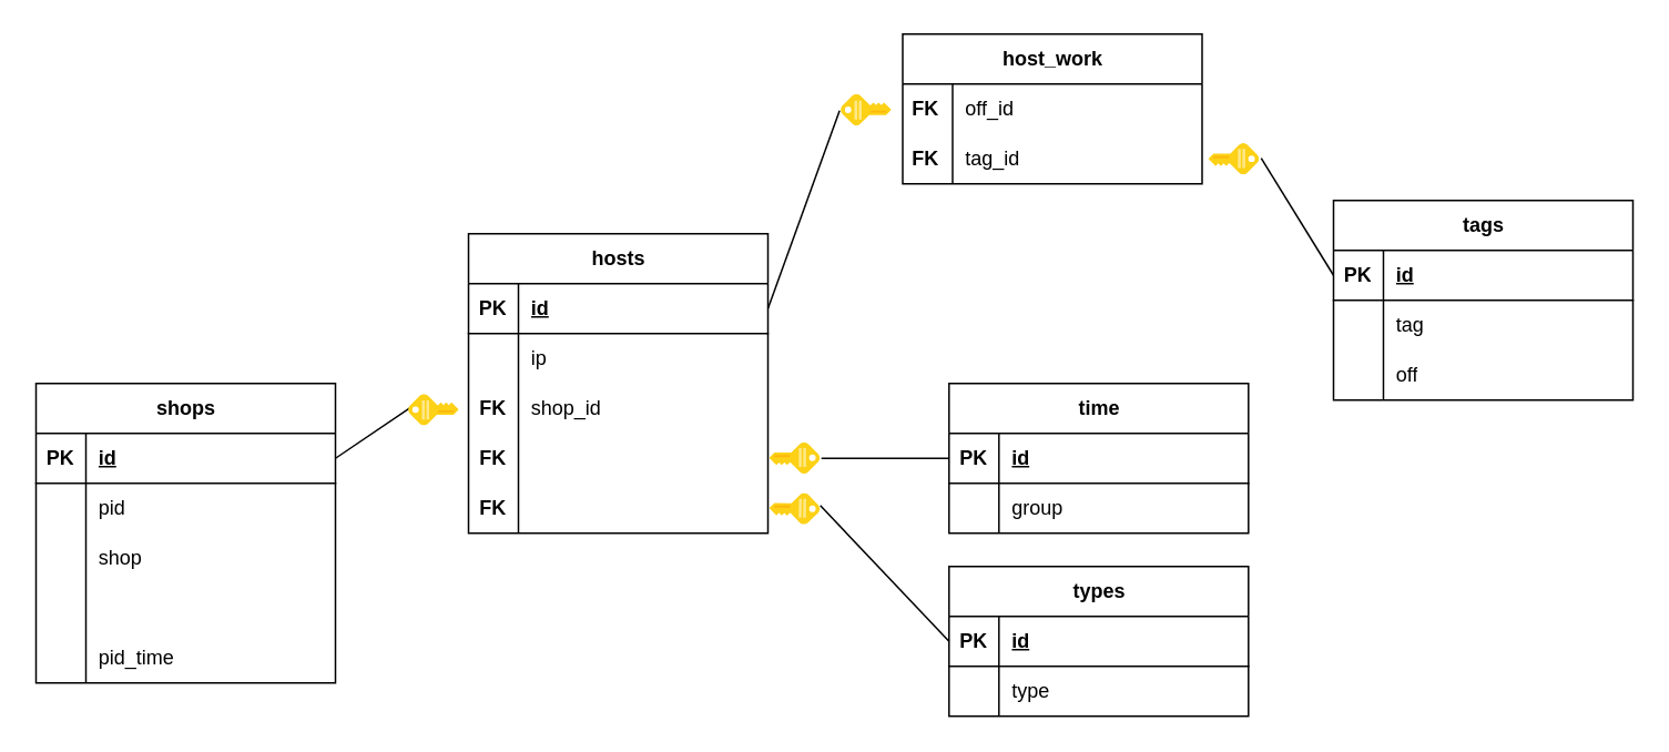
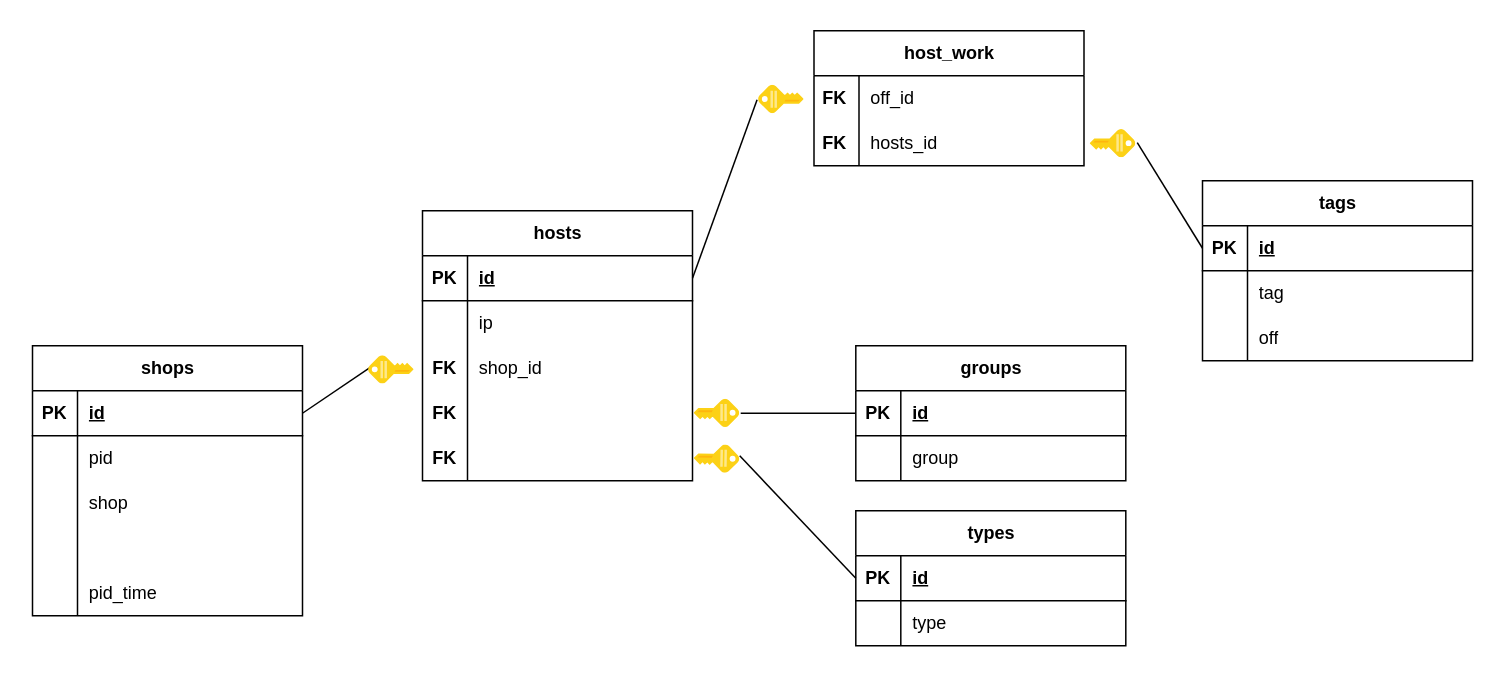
  <mxCell id="0" />
  <mxCell id="1" value="Соединительная линия" parent="0" />
  <mxCell id="2" value="tags" style="shape=table;startSize=30;container=1;collapsible=1;childLayout=tableLayout;fixedRows=1;rowLines=0;fontStyle=1;align=center;resizeLast=1;html=1;" parent="1" vertex="1"><mxGeometry x="801" y="120" width="180" height="120" as="geometry" /></mxCell>
  <mxCell id="3" value="" style="shape=tableRow;horizontal=0;startSize=0;swimlaneHead=0;swimlaneBody=0;fillColor=none;collapsible=0;dropTarget=0;points=[[0,0.5],[1,0.5]];portConstraint=eastwest;top=0;left=0;right=0;bottom=1;" parent="2" vertex="1"><mxGeometry y="30" width="180" height="30" as="geometry" /></mxCell>
  <mxCell id="4" value="PK" style="shape=partialRectangle;connectable=0;fillColor=none;top=0;left=0;bottom=0;right=0;fontStyle=1;overflow=hidden;whiteSpace=wrap;html=1;" parent="3" vertex="1"><mxGeometry width="30" height="30" as="geometry"><mxRectangle width="30" height="30" as="alternateBounds" /></mxGeometry></mxCell>
  <mxCell id="5" value="id" style="shape=partialRectangle;connectable=0;fillColor=none;top=0;left=0;bottom=0;right=0;align=left;spacingLeft=6;fontStyle=5;overflow=hidden;whiteSpace=wrap;html=1;" parent="3" vertex="1"><mxGeometry x="30" width="150" height="30" as="geometry"><mxRectangle width="150" height="30" as="alternateBounds" /></mxGeometry></mxCell>
  <mxCell id="6" value="" style="shape=tableRow;horizontal=0;startSize=0;swimlaneHead=0;swimlaneBody=0;fillColor=none;collapsible=0;dropTarget=0;points=[[0,0.5],[1,0.5]];portConstraint=eastwest;top=0;left=0;right=0;bottom=0;" parent="2" vertex="1"><mxGeometry y="60" width="180" height="30" as="geometry" /></mxCell>
  <mxCell id="7" value="" style="shape=partialRectangle;connectable=0;fillColor=none;top=0;left=0;bottom=0;right=0;editable=1;overflow=hidden;whiteSpace=wrap;html=1;" parent="6" vertex="1"><mxGeometry width="30" height="30" as="geometry"><mxRectangle width="30" height="30" as="alternateBounds" /></mxGeometry></mxCell>
  <mxCell id="8" value="tag" style="shape=partialRectangle;connectable=0;fillColor=none;top=0;left=0;bottom=0;right=0;align=left;spacingLeft=6;overflow=hidden;whiteSpace=wrap;html=1;" parent="6" vertex="1"><mxGeometry x="30" width="150" height="30" as="geometry"><mxRectangle width="150" height="30" as="alternateBounds" /></mxGeometry></mxCell>
  <mxCell id="9" value="" style="shape=tableRow;horizontal=0;startSize=0;swimlaneHead=0;swimlaneBody=0;fillColor=none;collapsible=0;dropTarget=0;points=[[0,0.5],[1,0.5]];portConstraint=eastwest;top=0;left=0;right=0;bottom=0;" parent="2" vertex="1"><mxGeometry y="90" width="180" height="30" as="geometry" /></mxCell>
  <mxCell id="10" value="" style="shape=partialRectangle;connectable=0;fillColor=none;top=0;left=0;bottom=0;right=0;editable=1;overflow=hidden;whiteSpace=wrap;html=1;" parent="9" vertex="1"><mxGeometry width="30" height="30" as="geometry"><mxRectangle width="30" height="30" as="alternateBounds" /></mxGeometry></mxCell>
  <mxCell id="11" value="off" style="shape=partialRectangle;connectable=0;fillColor=none;top=0;left=0;bottom=0;right=0;align=left;spacingLeft=6;overflow=hidden;whiteSpace=wrap;html=1;" parent="9" vertex="1"><mxGeometry x="30" width="150" height="30" as="geometry"><mxRectangle width="150" height="30" as="alternateBounds" /></mxGeometry></mxCell>
  <mxCell id="12" value="host_work" style="shape=table;startSize=30;container=1;collapsible=1;childLayout=tableLayout;fixedRows=1;rowLines=0;fontStyle=1;align=center;resizeLast=1;html=1;" parent="1" vertex="1"><mxGeometry x="542" y="20" width="180" height="90" as="geometry" /></mxCell>
  <mxCell id="13" value="" style="shape=tableRow;horizontal=0;startSize=0;swimlaneHead=0;swimlaneBody=0;fillColor=none;collapsible=0;dropTarget=0;points=[[0,0.5],[1,0.5]];portConstraint=eastwest;top=0;left=0;right=0;bottom=0;" parent="12" vertex="1"><mxGeometry y="30" width="180" height="30" as="geometry" /></mxCell>
  <mxCell id="14" value="" style="shape=partialRectangle;connectable=0;fillColor=none;top=0;left=0;bottom=0;right=0;editable=1;overflow=hidden;whiteSpace=wrap;html=1;" parent="13" vertex="1"><mxGeometry width="30" height="30" as="geometry"><mxRectangle width="30" height="30" as="alternateBounds" /></mxGeometry></mxCell>
  <mxCell id="15" value="off_id" style="shape=partialRectangle;connectable=0;fillColor=none;top=0;left=0;bottom=0;right=0;align=left;spacingLeft=6;overflow=hidden;whiteSpace=wrap;html=1;" parent="13" vertex="1"><mxGeometry x="30" width="150" height="30" as="geometry"><mxRectangle width="150" height="30" as="alternateBounds" /></mxGeometry></mxCell>
  <mxCell id="16" value="" style="shape=tableRow;horizontal=0;startSize=0;swimlaneHead=0;swimlaneBody=0;fillColor=none;collapsible=0;dropTarget=0;points=[[0,0.5],[1,0.5]];portConstraint=eastwest;top=0;left=0;right=0;bottom=0;" parent="12" vertex="1"><mxGeometry y="60" width="180" height="30" as="geometry" /></mxCell>
  <mxCell id="17" value="" style="shape=partialRectangle;connectable=0;fillColor=none;top=0;left=0;bottom=0;right=0;editable=1;overflow=hidden;whiteSpace=wrap;html=1;" parent="16" vertex="1"><mxGeometry width="30" height="30" as="geometry"><mxRectangle width="30" height="30" as="alternateBounds" /></mxGeometry></mxCell>
- <mxCell id="18" value="tag_id" style="shape=partialRectangle;connectable=0;fillColor=none;top=0;left=0;bottom=0;right=0;align=left;spacingLeft=6;overflow=hidden;whiteSpace=wrap;html=1;" parent="16" vertex="1"><mxGeometry x="30" width="150" height="30" as="geometry"><mxRectangle width="150" height="30" as="alternateBounds" /></mxGeometry></mxCell>
+ <mxCell id="18" value="hosts_id" style="shape=partialRectangle;connectable=0;fillColor=none;top=0;left=0;bottom=0;right=0;align=left;spacingLeft=6;overflow=hidden;whiteSpace=wrap;html=1;" parent="16" vertex="1"><mxGeometry x="30" width="150" height="30" as="geometry"><mxRectangle width="150" height="30" as="alternateBounds" /></mxGeometry></mxCell>
  <mxCell id="19" value="" style="group" parent="1" vertex="1" connectable="0"><mxGeometry x="21" y="230" width="180" height="180" as="geometry" /></mxCell>
  <mxCell id="20" value="shops" style="shape=table;startSize=30;container=1;collapsible=1;childLayout=tableLayout;fixedRows=1;rowLines=0;fontStyle=1;align=center;resizeLast=1;html=1;" parent="19" vertex="1"><mxGeometry width="180" height="180" as="geometry" /></mxCell>
  <mxCell id="21" value="" style="shape=tableRow;horizontal=0;startSize=0;swimlaneHead=0;swimlaneBody=0;fillColor=none;collapsible=0;dropTarget=0;points=[[0,0.5],[1,0.5]];portConstraint=eastwest;top=0;left=0;right=0;bottom=1;" parent="20" vertex="1"><mxGeometry y="30" width="180" height="30" as="geometry" /></mxCell>
  <mxCell id="22" value="PK" style="shape=partialRectangle;connectable=0;fillColor=none;top=0;left=0;bottom=0;right=0;fontStyle=1;overflow=hidden;whiteSpace=wrap;html=1;" parent="21" vertex="1"><mxGeometry width="30" height="30" as="geometry"><mxRectangle width="30" height="30" as="alternateBounds" /></mxGeometry></mxCell>
  <mxCell id="23" value="id" style="shape=partialRectangle;connectable=0;fillColor=none;top=0;left=0;bottom=0;right=0;align=left;spacingLeft=6;fontStyle=5;overflow=hidden;whiteSpace=wrap;html=1;" parent="21" vertex="1"><mxGeometry x="30" width="150" height="30" as="geometry"><mxRectangle width="150" height="30" as="alternateBounds" /></mxGeometry></mxCell>
  <mxCell id="24" value="" style="shape=tableRow;horizontal=0;startSize=0;swimlaneHead=0;swimlaneBody=0;fillColor=none;collapsible=0;dropTarget=0;points=[[0,0.5],[1,0.5]];portConstraint=eastwest;top=0;left=0;right=0;bottom=0;" parent="20" vertex="1"><mxGeometry y="60" width="180" height="30" as="geometry" /></mxCell>
  <mxCell id="25" value="" style="shape=partialRectangle;connectable=0;fillColor=none;top=0;left=0;bottom=0;right=0;editable=1;overflow=hidden;whiteSpace=wrap;html=1;" parent="24" vertex="1"><mxGeometry width="30" height="30" as="geometry"><mxRectangle width="30" height="30" as="alternateBounds" /></mxGeometry></mxCell>
  <mxCell id="26" value="pid" style="shape=partialRectangle;connectable=0;fillColor=none;top=0;left=0;bottom=0;right=0;align=left;spacingLeft=6;overflow=hidden;whiteSpace=wrap;html=1;" parent="24" vertex="1"><mxGeometry x="30" width="150" height="30" as="geometry"><mxRectangle width="150" height="30" as="alternateBounds" /></mxGeometry></mxCell>
  <mxCell id="27" value="" style="shape=tableRow;horizontal=0;startSize=0;swimlaneHead=0;swimlaneBody=0;fillColor=none;collapsible=0;dropTarget=0;points=[[0,0.5],[1,0.5]];portConstraint=eastwest;top=0;left=0;right=0;bottom=0;" parent="20" vertex="1"><mxGeometry y="90" width="180" height="90" as="geometry" /></mxCell>
  <mxCell id="28" value="" style="shape=partialRectangle;connectable=0;fillColor=none;top=0;left=0;bottom=0;right=0;editable=1;overflow=hidden;whiteSpace=wrap;html=1;" parent="27" vertex="1"><mxGeometry width="30" height="90" as="geometry"><mxRectangle width="30" height="90" as="alternateBounds" /></mxGeometry></mxCell>
  <mxCell id="29" value="" style="shape=partialRectangle;connectable=0;fillColor=none;top=0;left=0;bottom=0;right=0;align=left;spacingLeft=6;overflow=hidden;whiteSpace=wrap;html=1;" parent="27" vertex="1"><mxGeometry x="30" width="150" height="90" as="geometry"><mxRectangle width="150" height="90" as="alternateBounds" /></mxGeometry></mxCell>
  <mxCell id="30" value="shop" style="shape=partialRectangle;connectable=0;fillColor=none;top=0;left=0;bottom=0;right=0;align=left;spacingLeft=6;overflow=hidden;whiteSpace=wrap;html=1;" parent="19" vertex="1"><mxGeometry x="30" y="90" width="150" height="30" as="geometry"><mxRectangle width="150" height="30" as="alternateBounds" /></mxGeometry></mxCell>
  <mxCell id="31" value="pid_time" style="shape=partialRectangle;connectable=0;fillColor=none;top=0;left=0;bottom=0;right=0;align=left;spacingLeft=6;overflow=hidden;whiteSpace=wrap;html=1;" parent="19" vertex="1"><mxGeometry x="30" y="150" width="150" height="30" as="geometry"><mxRectangle width="150" height="30" as="alternateBounds" /></mxGeometry></mxCell>
  <mxCell id="32" value="" style="shape=partialRectangle;connectable=0;fillColor=none;top=0;left=0;bottom=0;right=0;fontStyle=1;overflow=hidden;whiteSpace=wrap;html=1;" parent="19" vertex="1"><mxGeometry x="-1.421e-14" y="120" width="30" height="30" as="geometry"><mxRectangle width="30" height="30" as="alternateBounds" /></mxGeometry></mxCell>
  <mxCell id="33" value="" style="shape=partialRectangle;connectable=0;fillColor=none;top=0;left=0;bottom=0;right=0;fontStyle=1;overflow=hidden;whiteSpace=wrap;html=1;" parent="19" vertex="1"><mxGeometry x="-1.421e-14" y="150" width="30" height="30" as="geometry"><mxRectangle width="30" height="30" as="alternateBounds" /></mxGeometry></mxCell>
  <mxCell id="34" value="" style="endArrow=none;html=1;rounded=0;entryX=0.545;entryY=0.032;entryDx=0;entryDy=0;entryPerimeter=0;exitX=1;exitY=0.5;exitDx=0;exitDy=0;" parent="1" source="21" target="51" edge="1"><mxGeometry width="50" height="50" relative="1" as="geometry"><mxPoint x="251" y="245" as="sourcePoint" /><mxPoint x="251" y="400" as="targetPoint" /></mxGeometry></mxCell>
  <mxCell id="35" value="" style="group" parent="1" vertex="1" connectable="0"><mxGeometry x="251" y="140" width="210" height="180" as="geometry" /></mxCell>
  <mxCell id="36" value="" style="group" parent="35" vertex="1" connectable="0"><mxGeometry x="30" width="180" height="180" as="geometry" /></mxCell>
  <mxCell id="37" value="hosts" style="shape=table;startSize=30;container=1;collapsible=1;childLayout=tableLayout;fixedRows=1;rowLines=0;fontStyle=1;align=center;resizeLast=1;html=1;" parent="36" vertex="1"><mxGeometry width="180" height="180" as="geometry" /></mxCell>
  <mxCell id="38" value="" style="shape=tableRow;horizontal=0;startSize=0;swimlaneHead=0;swimlaneBody=0;fillColor=none;collapsible=0;dropTarget=0;points=[[0,0.5],[1,0.5]];portConstraint=eastwest;top=0;left=0;right=0;bottom=1;" parent="37" vertex="1"><mxGeometry y="30" width="180" height="30" as="geometry" /></mxCell>
  <mxCell id="39" value="PK" style="shape=partialRectangle;connectable=0;fillColor=none;top=0;left=0;bottom=0;right=0;fontStyle=1;overflow=hidden;whiteSpace=wrap;html=1;" parent="38" vertex="1"><mxGeometry width="30" height="30" as="geometry"><mxRectangle width="30" height="30" as="alternateBounds" /></mxGeometry></mxCell>
  <mxCell id="40" value="id" style="shape=partialRectangle;connectable=0;fillColor=none;top=0;left=0;bottom=0;right=0;align=left;spacingLeft=6;fontStyle=5;overflow=hidden;whiteSpace=wrap;html=1;" parent="38" vertex="1"><mxGeometry x="30" width="150" height="30" as="geometry"><mxRectangle width="150" height="30" as="alternateBounds" /></mxGeometry></mxCell>
  <mxCell id="41" value="" style="shape=tableRow;horizontal=0;startSize=0;swimlaneHead=0;swimlaneBody=0;fillColor=none;collapsible=0;dropTarget=0;points=[[0,0.5],[1,0.5]];portConstraint=eastwest;top=0;left=0;right=0;bottom=0;" parent="37" vertex="1"><mxGeometry y="60" width="180" height="30" as="geometry" /></mxCell>
  <mxCell id="42" value="" style="shape=partialRectangle;connectable=0;fillColor=none;top=0;left=0;bottom=0;right=0;editable=1;overflow=hidden;whiteSpace=wrap;html=1;" parent="41" vertex="1"><mxGeometry width="30" height="30" as="geometry"><mxRectangle width="30" height="30" as="alternateBounds" /></mxGeometry></mxCell>
  <mxCell id="43" value="ip" style="shape=partialRectangle;connectable=0;fillColor=none;top=0;left=0;bottom=0;right=0;align=left;spacingLeft=6;overflow=hidden;whiteSpace=wrap;html=1;" parent="41" vertex="1"><mxGeometry x="30" width="150" height="30" as="geometry"><mxRectangle width="150" height="30" as="alternateBounds" /></mxGeometry></mxCell>
  <mxCell id="44" value="" style="shape=tableRow;horizontal=0;startSize=0;swimlaneHead=0;swimlaneBody=0;fillColor=none;collapsible=0;dropTarget=0;points=[[0,0.5],[1,0.5]];portConstraint=eastwest;top=0;left=0;right=0;bottom=0;" parent="37" vertex="1"><mxGeometry y="90" width="180" height="90" as="geometry" /></mxCell>
  <mxCell id="45" value="" style="shape=partialRectangle;connectable=0;fillColor=none;top=0;left=0;bottom=0;right=0;editable=1;overflow=hidden;whiteSpace=wrap;html=1;" parent="44" vertex="1"><mxGeometry width="30" height="90" as="geometry"><mxRectangle width="30" height="90" as="alternateBounds" /></mxGeometry></mxCell>
  <mxCell id="46" value="" style="shape=partialRectangle;connectable=0;fillColor=none;top=0;left=0;bottom=0;right=0;align=left;spacingLeft=6;overflow=hidden;whiteSpace=wrap;html=1;" parent="44" vertex="1"><mxGeometry x="30" width="150" height="90" as="geometry"><mxRectangle width="150" height="90" as="alternateBounds" /></mxGeometry></mxCell>
  <mxCell id="47" value="shop_id" style="shape=partialRectangle;connectable=0;fillColor=none;top=0;left=0;bottom=0;right=0;align=left;spacingLeft=6;overflow=hidden;whiteSpace=wrap;html=1;" parent="36" vertex="1"><mxGeometry x="30" y="90" width="150" height="30" as="geometry"><mxRectangle width="150" height="30" as="alternateBounds" /></mxGeometry></mxCell>
  <mxCell id="48" value="FK" style="shape=partialRectangle;connectable=0;fillColor=none;top=0;left=0;bottom=0;right=0;fontStyle=1;overflow=hidden;whiteSpace=wrap;html=1;" parent="36" vertex="1"><mxGeometry y="90" width="30" height="30" as="geometry"><mxRectangle width="30" height="30" as="alternateBounds" /></mxGeometry></mxCell>
  <mxCell id="49" value="FK" style="shape=partialRectangle;connectable=0;fillColor=none;top=0;left=0;bottom=0;right=0;fontStyle=1;overflow=hidden;whiteSpace=wrap;html=1;" parent="36" vertex="1"><mxGeometry y="150" width="30" height="30" as="geometry"><mxRectangle width="30" height="30" as="alternateBounds" /></mxGeometry></mxCell>
  <mxCell id="50" value="FK" style="shape=partialRectangle;connectable=0;fillColor=none;top=0;left=0;bottom=0;right=0;fontStyle=1;overflow=hidden;whiteSpace=wrap;html=1;" parent="36" vertex="1"><mxGeometry y="120" width="30" height="30" as="geometry"><mxRectangle width="30" height="30" as="alternateBounds" /></mxGeometry></mxCell>
  <mxCell id="51" value="" style="sketch=0;aspect=fixed;html=1;points=[];align=center;image;fontSize=12;image=img/lib/mscae/Key.svg;rotation=-90;" parent="35" vertex="1"><mxGeometry y="90" width="18.87" height="30.43" as="geometry" /></mxCell>
  <mxCell id="52" value="" style="group" parent="1" vertex="1" connectable="0"><mxGeometry x="534.09" y="340" width="215.78" height="90" as="geometry" /></mxCell>
  <mxCell id="53" value="types" style="shape=table;startSize=30;container=1;collapsible=1;childLayout=tableLayout;fixedRows=1;rowLines=0;fontStyle=1;align=center;resizeLast=1;html=1;" parent="52" vertex="1"><mxGeometry x="35.78" width="180" height="90" as="geometry" /></mxCell>
  <mxCell id="54" value="" style="shape=tableRow;horizontal=0;startSize=0;swimlaneHead=0;swimlaneBody=0;fillColor=none;collapsible=0;dropTarget=0;points=[[0,0.5],[1,0.5]];portConstraint=eastwest;top=0;left=0;right=0;bottom=1;" parent="53" vertex="1"><mxGeometry y="30" width="180" height="30" as="geometry" /></mxCell>
  <mxCell id="55" value="PK" style="shape=partialRectangle;connectable=0;fillColor=none;top=0;left=0;bottom=0;right=0;fontStyle=1;overflow=hidden;whiteSpace=wrap;html=1;" parent="54" vertex="1"><mxGeometry width="30" height="30" as="geometry"><mxRectangle width="30" height="30" as="alternateBounds" /></mxGeometry></mxCell>
  <mxCell id="56" value="id" style="shape=partialRectangle;connectable=0;fillColor=none;top=0;left=0;bottom=0;right=0;align=left;spacingLeft=6;fontStyle=5;overflow=hidden;whiteSpace=wrap;html=1;" parent="54" vertex="1"><mxGeometry x="30" width="150" height="30" as="geometry"><mxRectangle width="150" height="30" as="alternateBounds" /></mxGeometry></mxCell>
  <mxCell id="57" value="" style="shape=tableRow;horizontal=0;startSize=0;swimlaneHead=0;swimlaneBody=0;fillColor=none;collapsible=0;dropTarget=0;points=[[0,0.5],[1,0.5]];portConstraint=eastwest;top=0;left=0;right=0;bottom=0;" parent="53" vertex="1"><mxGeometry y="60" width="180" height="30" as="geometry" /></mxCell>
  <mxCell id="58" value="" style="shape=partialRectangle;connectable=0;fillColor=none;top=0;left=0;bottom=0;right=0;editable=1;overflow=hidden;whiteSpace=wrap;html=1;" parent="57" vertex="1"><mxGeometry width="30" height="30" as="geometry"><mxRectangle width="30" height="30" as="alternateBounds" /></mxGeometry></mxCell>
  <mxCell id="59" value="type" style="shape=partialRectangle;connectable=0;fillColor=none;top=0;left=0;bottom=0;right=0;align=left;spacingLeft=6;overflow=hidden;whiteSpace=wrap;html=1;" parent="57" vertex="1"><mxGeometry x="30" width="150" height="30" as="geometry"><mxRectangle width="150" height="30" as="alternateBounds" /></mxGeometry></mxCell>
  <mxCell id="60" value="" style="group" parent="1" vertex="1" connectable="0"><mxGeometry x="534.09" y="230" width="215.78" height="90" as="geometry" /></mxCell>
- <mxCell id="61" value="time" style="shape=table;startSize=30;container=1;collapsible=1;childLayout=tableLayout;fixedRows=1;rowLines=0;fontStyle=1;align=center;resizeLast=1;html=1;" parent="60" vertex="1"><mxGeometry x="35.78" width="180" height="90" as="geometry" /></mxCell>
+ <mxCell id="61" value="groups" style="shape=table;startSize=30;container=1;collapsible=1;childLayout=tableLayout;fixedRows=1;rowLines=0;fontStyle=1;align=center;resizeLast=1;html=1;" parent="60" vertex="1"><mxGeometry x="35.78" width="180" height="90" as="geometry" /></mxCell>
  <mxCell id="62" value="" style="shape=tableRow;horizontal=0;startSize=0;swimlaneHead=0;swimlaneBody=0;fillColor=none;collapsible=0;dropTarget=0;points=[[0,0.5],[1,0.5]];portConstraint=eastwest;top=0;left=0;right=0;bottom=1;" parent="61" vertex="1"><mxGeometry y="30" width="180" height="30" as="geometry" /></mxCell>
  <mxCell id="63" value="PK" style="shape=partialRectangle;connectable=0;fillColor=none;top=0;left=0;bottom=0;right=0;fontStyle=1;overflow=hidden;whiteSpace=wrap;html=1;" parent="62" vertex="1"><mxGeometry width="30" height="30" as="geometry"><mxRectangle width="30" height="30" as="alternateBounds" /></mxGeometry></mxCell>
  <mxCell id="64" value="id" style="shape=partialRectangle;connectable=0;fillColor=none;top=0;left=0;bottom=0;right=0;align=left;spacingLeft=6;fontStyle=5;overflow=hidden;whiteSpace=wrap;html=1;" parent="62" vertex="1"><mxGeometry x="30" width="150" height="30" as="geometry"><mxRectangle width="150" height="30" as="alternateBounds" /></mxGeometry></mxCell>
  <mxCell id="65" value="" style="shape=tableRow;horizontal=0;startSize=0;swimlaneHead=0;swimlaneBody=0;fillColor=none;collapsible=0;dropTarget=0;points=[[0,0.5],[1,0.5]];portConstraint=eastwest;top=0;left=0;right=0;bottom=0;" parent="61" vertex="1"><mxGeometry y="60" width="180" height="30" as="geometry" /></mxCell>
  <mxCell id="66" value="" style="shape=partialRectangle;connectable=0;fillColor=none;top=0;left=0;bottom=0;right=0;editable=1;overflow=hidden;whiteSpace=wrap;html=1;" parent="65" vertex="1"><mxGeometry width="30" height="30" as="geometry"><mxRectangle width="30" height="30" as="alternateBounds" /></mxGeometry></mxCell>
  <mxCell id="67" value="group" style="shape=partialRectangle;connectable=0;fillColor=none;top=0;left=0;bottom=0;right=0;align=left;spacingLeft=6;overflow=hidden;whiteSpace=wrap;html=1;" parent="65" vertex="1"><mxGeometry x="30" width="150" height="30" as="geometry"><mxRectangle width="150" height="30" as="alternateBounds" /></mxGeometry></mxCell>
  <mxCell id="68" value="" style="endArrow=none;html=1;rounded=0;entryX=0.493;entryY=-0.049;entryDx=0;entryDy=0;entryPerimeter=0;exitX=0;exitY=0.5;exitDx=0;exitDy=0;" parent="1" source="62" target="74" edge="1"><mxGeometry width="50" height="50" relative="1" as="geometry"><mxPoint x="491.78" y="275" as="sourcePoint" /><mxPoint x="230" y="375" as="targetPoint" /></mxGeometry></mxCell>
  <mxCell id="69" value="" style="endArrow=none;html=1;rounded=0;entryX=0.365;entryY=-0.026;entryDx=0;entryDy=0;entryPerimeter=0;exitX=0;exitY=0.5;exitDx=0;exitDy=0;" parent="1" source="54" target="75" edge="1"><mxGeometry width="50" height="50" relative="1" as="geometry"><mxPoint x="491.78" y="305" as="sourcePoint" /><mxPoint x="565.22" y="480" as="targetPoint" /></mxGeometry></mxCell>
  <mxCell id="70" value="" style="endArrow=none;html=1;rounded=0;exitX=1;exitY=0.5;exitDx=0;exitDy=0;entryX=0.445;entryY=-0.038;entryDx=0;entryDy=0;entryPerimeter=0;" parent="1" source="38" target="71" edge="1"><mxGeometry width="50" height="50" relative="1" as="geometry"><mxPoint x="502" y="285" as="sourcePoint" /><mxPoint x="551" y="130" as="targetPoint" /></mxGeometry></mxCell>
  <mxCell id="71" value="" style="sketch=0;aspect=fixed;html=1;points=[];align=center;image;fontSize=12;image=img/lib/mscae/Key.svg;rotation=-90;" parent="1" vertex="1"><mxGeometry x="511" y="49.79" width="18.87" height="30.43" as="geometry" /></mxCell>
  <mxCell id="72" value="" style="sketch=0;aspect=fixed;html=1;points=[];align=center;image;fontSize=12;image=img/lib/mscae/Key.svg;rotation=90;" parent="1" vertex="1"><mxGeometry x="731" y="80.22" width="18.87" height="30.43" as="geometry" /></mxCell>
  <mxCell id="73" value="" style="endArrow=none;html=1;rounded=0;exitX=0;exitY=0.5;exitDx=0;exitDy=0;entryX=0.452;entryY=-0.061;entryDx=0;entryDy=0;entryPerimeter=0;" parent="1" source="3" target="72" edge="1"><mxGeometry width="50" height="50" relative="1" as="geometry"><mxPoint x="831" y="119" as="sourcePoint" /><mxPoint x="874" y="30" as="targetPoint" /></mxGeometry></mxCell>
  <mxCell id="74" value="" style="sketch=0;aspect=fixed;html=1;points=[];align=center;image;fontSize=12;image=img/lib/mscae/Key.svg;rotation=90;" parent="1" vertex="1"><mxGeometry x="467" y="260" width="18.87" height="30.43" as="geometry" /></mxCell>
  <mxCell id="75" value="" style="sketch=0;aspect=fixed;html=1;points=[];align=center;image;fontSize=12;image=img/lib/mscae/Key.svg;rotation=91;" parent="1" vertex="1"><mxGeometry x="467" y="290.43" width="18.87" height="30.43" as="geometry" /></mxCell>
  <mxCell id="76" value="FK" style="shape=partialRectangle;connectable=0;fillColor=none;top=0;left=0;bottom=0;right=0;fontStyle=1;overflow=hidden;whiteSpace=wrap;html=1;" parent="1" vertex="1"><mxGeometry x="541" y="79.57" width="30" height="30" as="geometry"><mxRectangle width="30" height="30" as="alternateBounds" /></mxGeometry></mxCell>
  <mxCell id="77" value="FK" style="shape=partialRectangle;connectable=0;fillColor=none;top=0;left=0;bottom=0;right=0;fontStyle=1;overflow=hidden;whiteSpace=wrap;html=1;" parent="1" vertex="1"><mxGeometry x="541" y="49.57" width="30" height="30" as="geometry"><mxRectangle width="30" height="30" as="alternateBounds" /></mxGeometry></mxCell>
